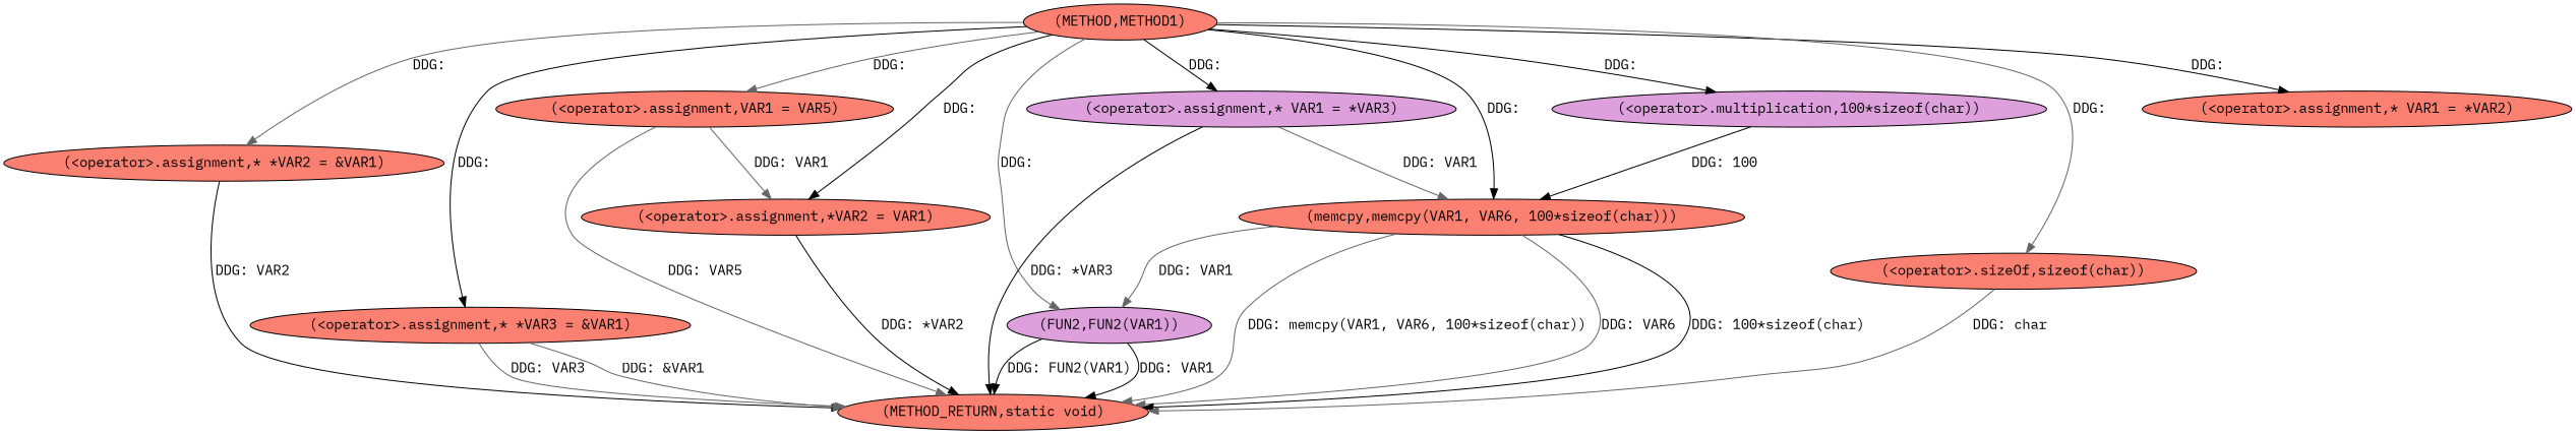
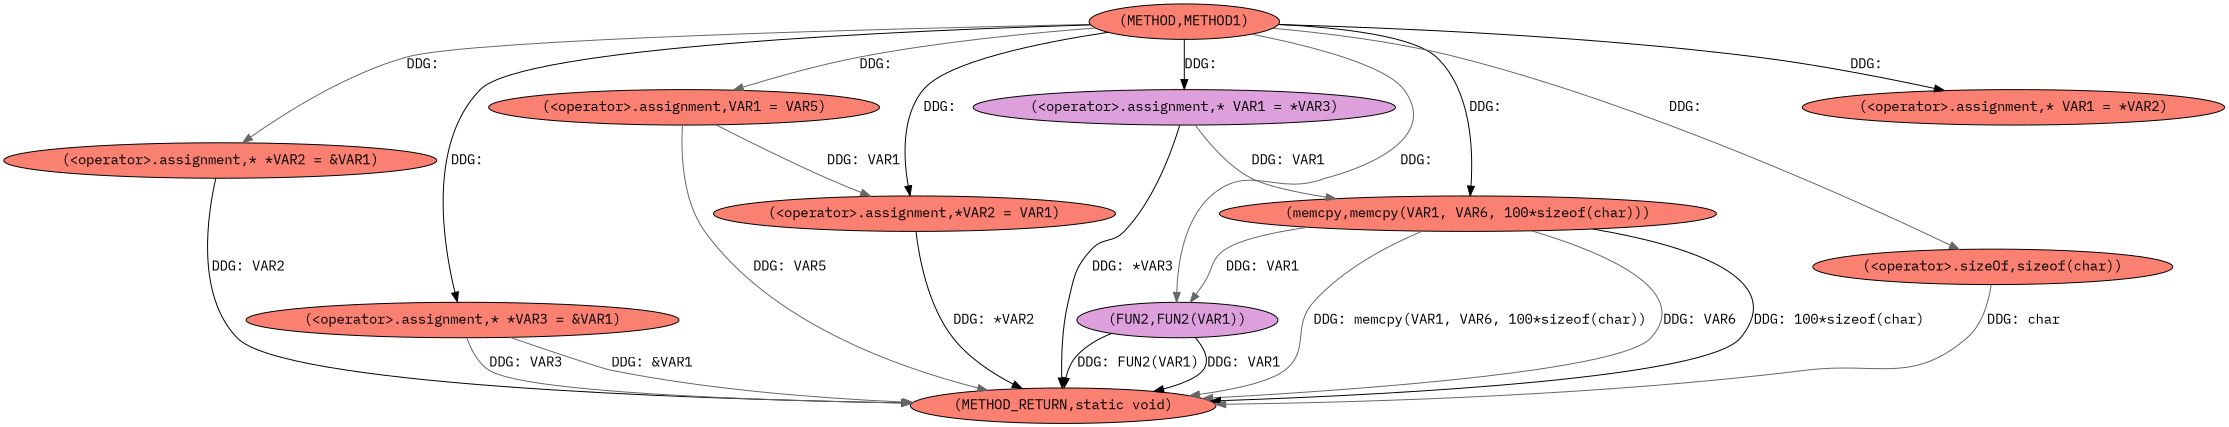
  digraph {
    fontname="IBM Plex Mono"
    node [fillcolor=salmon fontname="IBM Plex Mono" style=filled]
    edge [color=gray40 fontname="IBM Plex Mono"]
    n1 [label="(METHOD,METHOD1)"]
    n2 [label="(<operator>.assignment,* *VAR2 = &VAR1)"]
    n3 [label="(<operator>.assignment,* *VAR3 = &VAR1)"]
    n4 [label="(<operator>.assignment,* VAR1 = *VAR2)"]
    n5 [label="(<operator>.assignment,VAR1 = VAR5)"]
    n6 [label="(<operator>.assignment,*VAR2 = VAR1)"]
    n7 [fillcolor=plum label="(<operator>.assignment,* VAR1 = *VAR3)"]
    n8 [label="(memcpy,memcpy(VAR1, VAR6, 100*sizeof(char)))"]
-   n9 [fillcolor=plum label="(<operator>.multiplication,100*sizeof(char))"]
    n10 [label="(<operator>.sizeOf,sizeof(char))"]
    n11 [fillcolor=plum label="(FUN2,FUN2(VAR1))"]
    n12 [label="(METHOD_RETURN,static void)"]
    n1 -> n2 [label="DDG: "]
    n1 -> n3 [color=black label="DDG: "]
    n1 -> n4 [color=black label="DDG: "]
    n1 -> n5 [label="DDG: "]
    n1 -> n6 [color=black label="DDG: "]
    n1 -> n7 [color=black label="DDG: "]
    n1 -> n8 [color=black label="DDG: "]
-   n1 -> n9 [color=black label="DDG: "]
    n1 -> n10 [label="DDG: "]
    n1 -> n11 [label="DDG: "]
    n2 -> n12 [color=black label="DDG: VAR2"]
    n3 -> n12 [label="DDG: VAR3"]
    n3 -> n12 [label="DDG: &VAR1"]
    n5 -> n6 [label="DDG: VAR1"]
    n5 -> n12 [label="DDG: VAR5"]
    n6 -> n12 [color=black label="DDG: *VAR2"]
    n7 -> n8 [label="DDG: VAR1"]
    n7 -> n12 [color=black label="DDG: *VAR3"]
    n8 -> n11 [label="DDG: VAR1"]
    n8 -> n12 [label="DDG: VAR6"]
    n8 -> n12 [color=black label="DDG: 100*sizeof(char)"]
    n8 -> n12 [label="DDG: memcpy(VAR1, VAR6, 100*sizeof(char))"]
-   n9 -> n8 [color=black label="DDG: 100"]
    n10 -> n12 [label="DDG: char"]
    n11 -> n12 [color=black label="DDG: VAR1"]
    n11 -> n12 [color=black label="DDG: FUN2(VAR1)"]
  }
